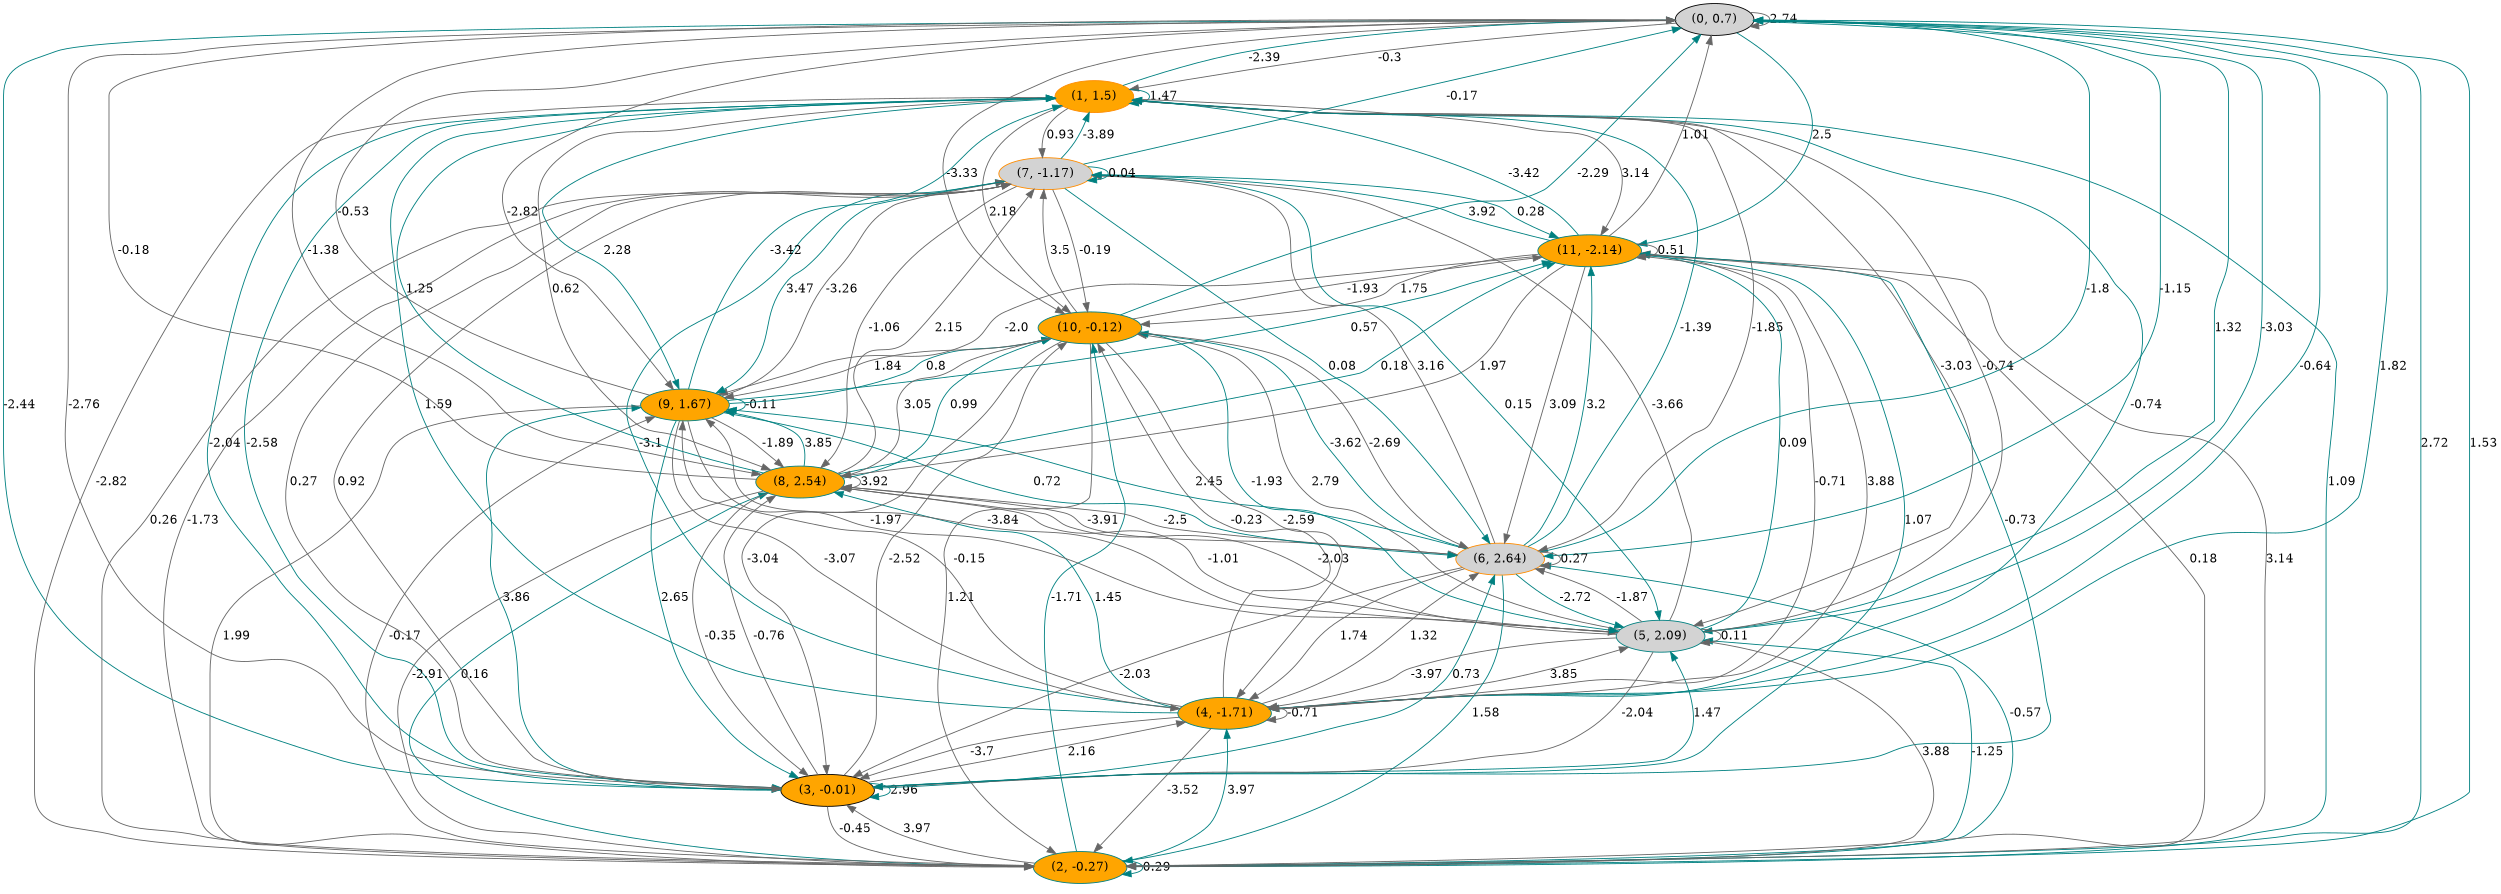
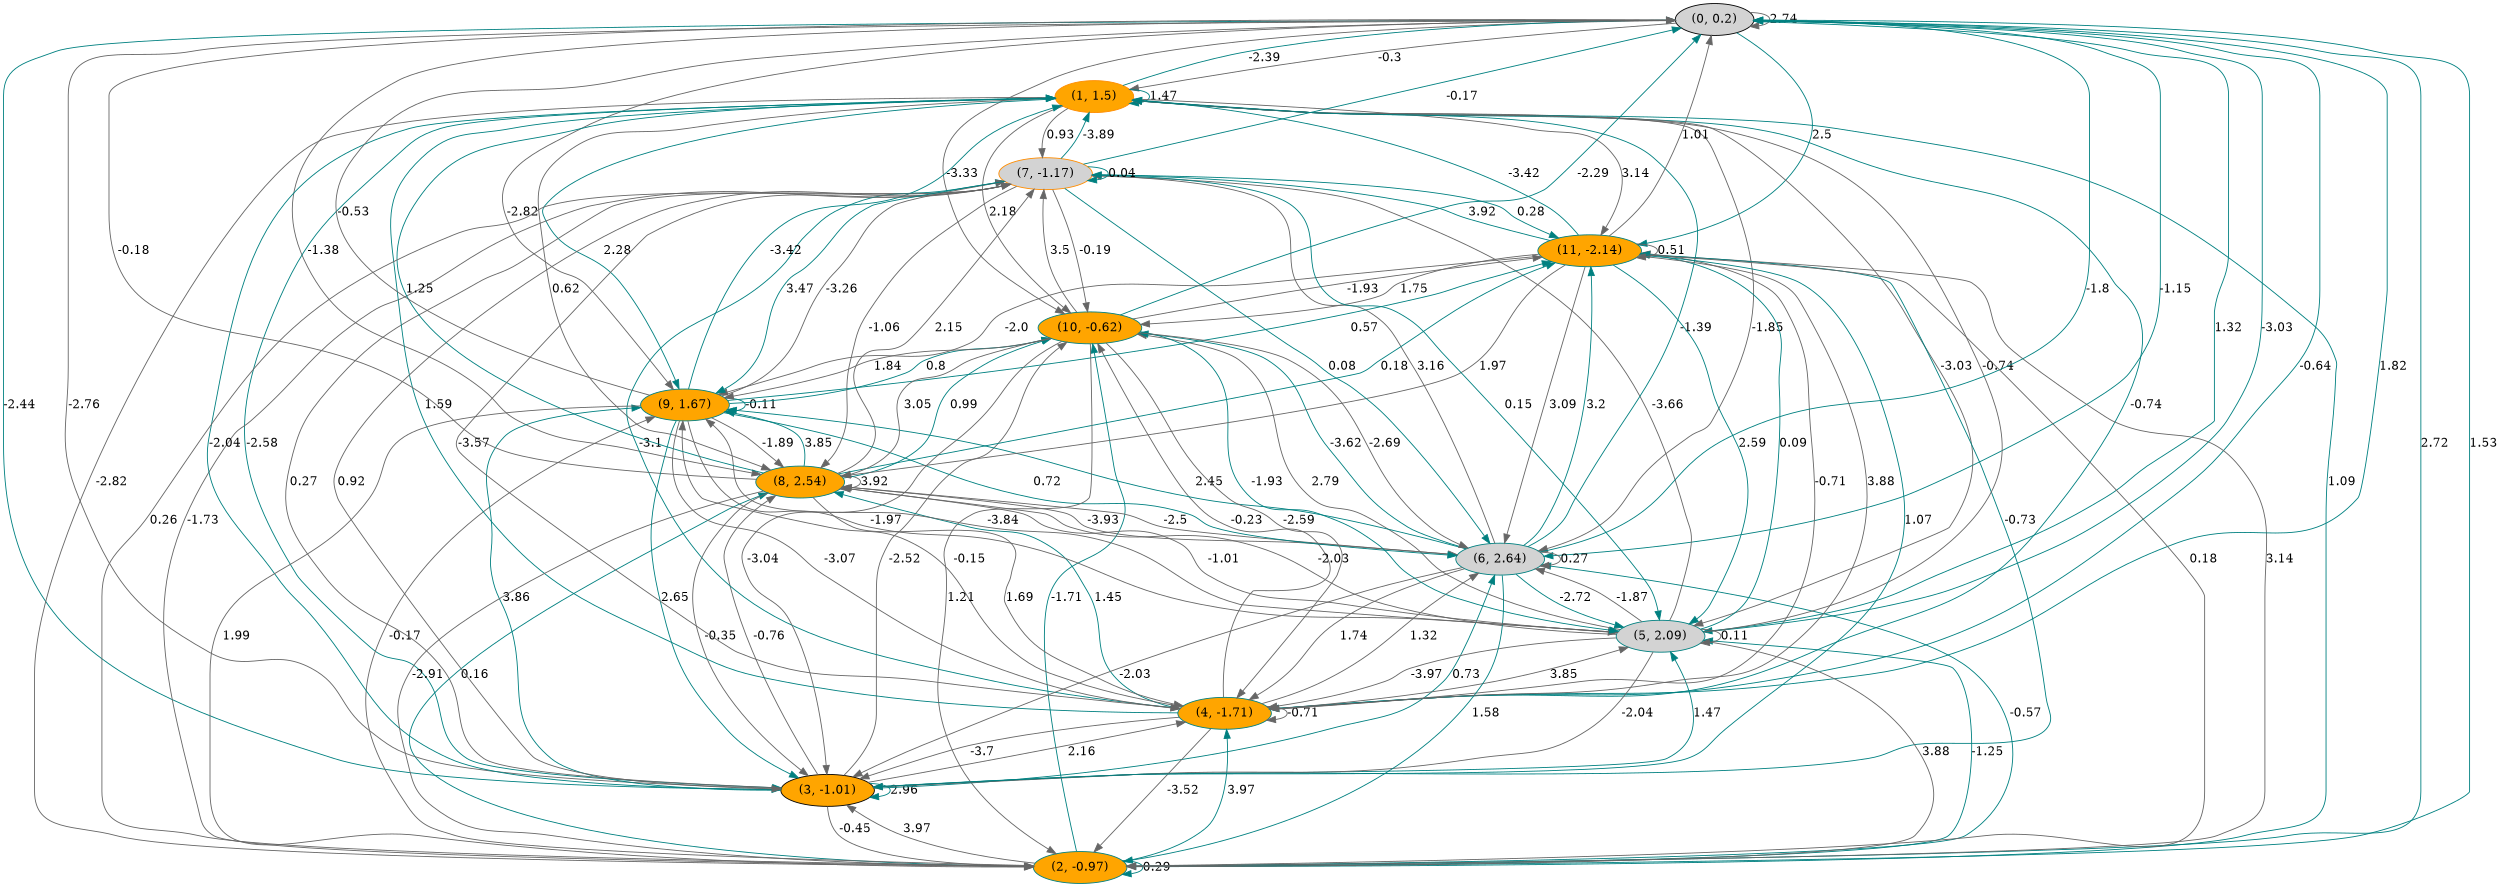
  digraph {
    node [color=teal fillcolor=orange style=filled]
    edge [color=gray40]
-   n1 [color=black fillcolor=lightgrey label="(0, 0.7)"]
+   n1 [color=black fillcolor=lightgrey label="(0, 0.2)"]
    n2 [color=darkorange label="(1, 1.5)"]
-   n3 [label="(2, -0.27)"]
-   n4 [color=black label="(3, -0.01)"]
+   n3 [label="(2, -0.97)"]
+   n4 [color=black label="(3, -1.01)"]
    n5 [label="(4, -1.71)"]
    n6 [fillcolor=lightgrey label="(5, 2.09)"]
-   n7 [color=darkorange fillcolor=lightgrey label="(6, 2.64)"]
+   n7 [fillcolor=lightgrey label="(6, 2.64)"]
    n8 [label="(8, 2.54)"]
    n9 [label="(9, 1.67)"]
-   n10 [label="(10, -0.12)"]
+   n10 [label="(10, -0.62)"]
    n11 [label="(11, -2.14)"]
    n12 [color=darkorange fillcolor=lightgrey label="(7, -1.17)"]
    n1 -> n1 [label=2.74]
    n1 -> n2 [label=-0.3]
    n1 -> n3 [color=teal label=2.72]
    n1 -> n4 [color=teal label=-2.44]
    n1 -> n5 [color=teal label=-0.64]
    n1 -> n6 [color=teal label=1.32]
    n1 -> n7 [color=teal label=-1.15]
    n1 -> n8 [label=-1.38]
    n1 -> n9 [label=-2.82]
    n1 -> n10 [label=-3.33]
    n1 -> n11 [color=teal label=2.5]
    n2 -> n1 [color=teal label=-2.39]
    n2 -> n2 [color=teal label=1.47]
    n2 -> n3 [label=-2.82]
    n2 -> n4 [color=teal label=-2.58]
    n2 -> n5 [color=teal label=-0.74]
    n2 -> n6 [label=-3.03]
    n2 -> n7 [label=-1.85]
    n2 -> n8 [label=0.62]
    n2 -> n9 [color=teal label=2.28]
    n2 -> n10 [label=2.18]
    n2 -> n11 [label=3.14]
    n2 -> n12 [label=0.93]
    n3 -> n1 [color=teal label=1.53]
    n3 -> n2 [color=teal label=1.09]
    n3 -> n3 [color=teal label=0.29]
    n3 -> n4 [label=3.97]
    n3 -> n5 [color=teal label=3.97]
    n3 -> n6 [color=teal label=-1.25]
    n3 -> n7 [color=teal label=-0.57]
    n3 -> n8 [color=teal label=0.16]
    n3 -> n9 [label=-0.17]
    n3 -> n10 [color=teal label=-1.71]
    n3 -> n11 [label=3.14]
    n3 -> n12 [label=-1.73]
    n4 -> n1 [label=-2.76]
    n4 -> n2 [color=teal label=-2.04]
    n4 -> n3 [label=-0.45]
    n4 -> n4 [color=teal label=2.96]
    n4 -> n5 [label=2.16]
    n4 -> n6 [color=teal label=1.47]
    n4 -> n7 [color=teal label=0.73]
    n4 -> n8 [label=-0.76]
    n4 -> n9 [color=teal label=3.86]
    n4 -> n10 [label=-2.52]
    n4 -> n11 [color=teal label=-0.73]
    n4 -> n12 [label=0.27]
    n5 -> n1 [color=teal label=1.82]
    n5 -> n2 [color=teal label=1.59]
    n5 -> n3 [label=-3.52]
    n5 -> n4 [label=-3.7]
    n5 -> n5 [label=-0.71]
    n5 -> n6 [label=3.85]
    n5 -> n7 [label=1.32]
    n5 -> n8 [color=teal label=1.45]
    n5 -> n9 [label=-0.15]
    n5 -> n10 [label=-0.23]
    n5 -> n11 [label=-0.71]
    n5 -> n12 [color=teal label=-3.1]
    n6 -> n1 [color=teal label=-3.03]
    n6 -> n2 [label=-0.74]
    n6 -> n3 [label=3.88]
    n6 -> n4 [label=-2.04]
    n6 -> n5 [label=-3.97]
    n6 -> n6 [label=0.11]
    n6 -> n7 [label=-1.87]
    n6 -> n8 [label=-2.03]
    n6 -> n9 [label=-3.84]
    n6 -> n10 [label=2.79]
    n6 -> n11 [color=teal label=0.09]
    n6 -> n12 [label=-3.66]
    n7 -> n1 [color=teal label=-1.8]
    n7 -> n2 [color=teal label=-1.39]
    n7 -> n3 [color=teal label=1.58]
    n7 -> n4 [label=-2.03]
    n7 -> n5 [label=1.74]
    n7 -> n6 [color=teal label=-2.72]
    n7 -> n7 [label=0.27]
    n7 -> n8 [label=-2.5]
    n7 -> n9 [color=teal label=2.45]
    n7 -> n10 [color=teal label=-3.62]
    n7 -> n11 [color=teal label=3.2]
    n7 -> n12 [label=3.16]
    n8 -> n1 [label=-0.18]
    n8 -> n2 [color=teal label=1.25]
    n8 -> n3 [label=-2.91]
    n8 -> n4 [label=-0.35]
+   n8 -> n5 [label=1.69]
    n8 -> n6 [label=-1.01]
-   n8 -> n7 [label=-3.91]
+   n8 -> n7 [label=-3.93]
    n8 -> n8 [label=3.92]
    n8 -> n9 [color=teal label=3.85]
    n8 -> n10 [color=teal label=0.99]
    n8 -> n11 [color=teal label=0.18]
    n8 -> n12 [label=2.15]
    n9 -> n1 [label=-0.53]
    n9 -> n2 [color=teal label=-3.42]
    n9 -> n3 [label=1.99]
    n9 -> n4 [color=teal label=2.65]
    n9 -> n5 [label=-3.07]
    n9 -> n6 [label=-1.97]
    n9 -> n7 [color=teal label=0.72]
    n9 -> n8 [label=-1.89]
    n9 -> n9 [color=teal label=-0.11]
    n9 -> n10 [color=teal label=0.8]
    n9 -> n11 [color=teal label=0.57]
    n9 -> n12 [label=-3.26]
    n10 -> n1 [color=teal label=-2.29]
    n10 -> n3 [label=1.21]
    n10 -> n4 [label=-3.04]
    n10 -> n5 [label=-2.59]
    n10 -> n6 [color=teal label=-1.93]
    n10 -> n7 [label=-2.69]
    n10 -> n8 [label=3.05]
    n10 -> n9 [label=1.84]
    n10 -> n11 [label=-1.93]
    n10 -> n12 [label=3.5]
    n11 -> n1 [label=1.01]
    n11 -> n2 [color=teal label=-3.42]
    n11 -> n3 [label=0.18]
    n11 -> n4 [color=teal label=1.07]
    n11 -> n5 [label=3.88]
+   n11 -> n6 [color=teal label=2.59]
    n11 -> n7 [label=3.09]
    n11 -> n8 [label=1.97]
    n11 -> n9 [label=-2.0]
    n11 -> n10 [label=1.75]
    n11 -> n11 [label=0.51]
    n11 -> n12 [color=teal label=3.92]
    n12 -> n1 [color=teal label=-0.17]
    n12 -> n2 [color=teal label=-3.89]
    n12 -> n3 [label=0.26]
    n12 -> n4 [label=0.92]
+   n12 -> n5 [label=-3.57]
    n12 -> n6 [color=teal label=0.15]
    n12 -> n7 [color=teal label=0.08]
    n12 -> n8 [label=-1.06]
    n12 -> n9 [color=teal label=3.47]
    n12 -> n10 [label=-0.19]
    n12 -> n11 [color=teal label=0.28]
    n12 -> n12 [color=teal label=0.04]
  }
